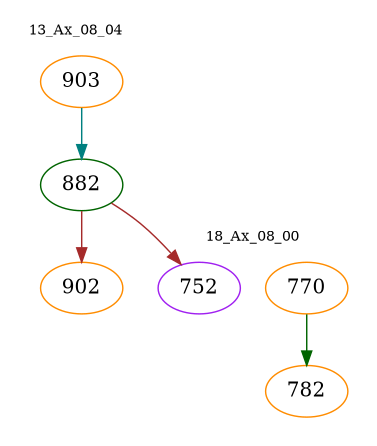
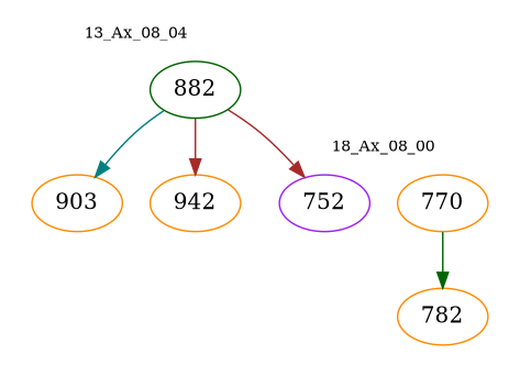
  digraph {
    node [color=darkorange]
    edge [color=brown]
    n1 [label=770]
    n2 [color=purple label=752]
    n3 [label=782]
    n4 [color=darkgreen label=882]
    n5 [label=903]
-   n6 [label=902]
+   n6 [label=942]
    subgraph cluster_1 {
      color=white
      fontsize=10
      label="18_Ax_08_00"
      n1
      n2
      n3
    }
    subgraph cluster_2 {
      color=white
      fontsize=10
      label="13_Ax_08_04"
      n4
      n5
      n6
    }
    n1 -> n3 [color=darkgreen]
    n4 -> n2
-   n5 -> n4 [color=teal]
+   n4 -> n5 [color=teal]
    n4 -> n6
  }
